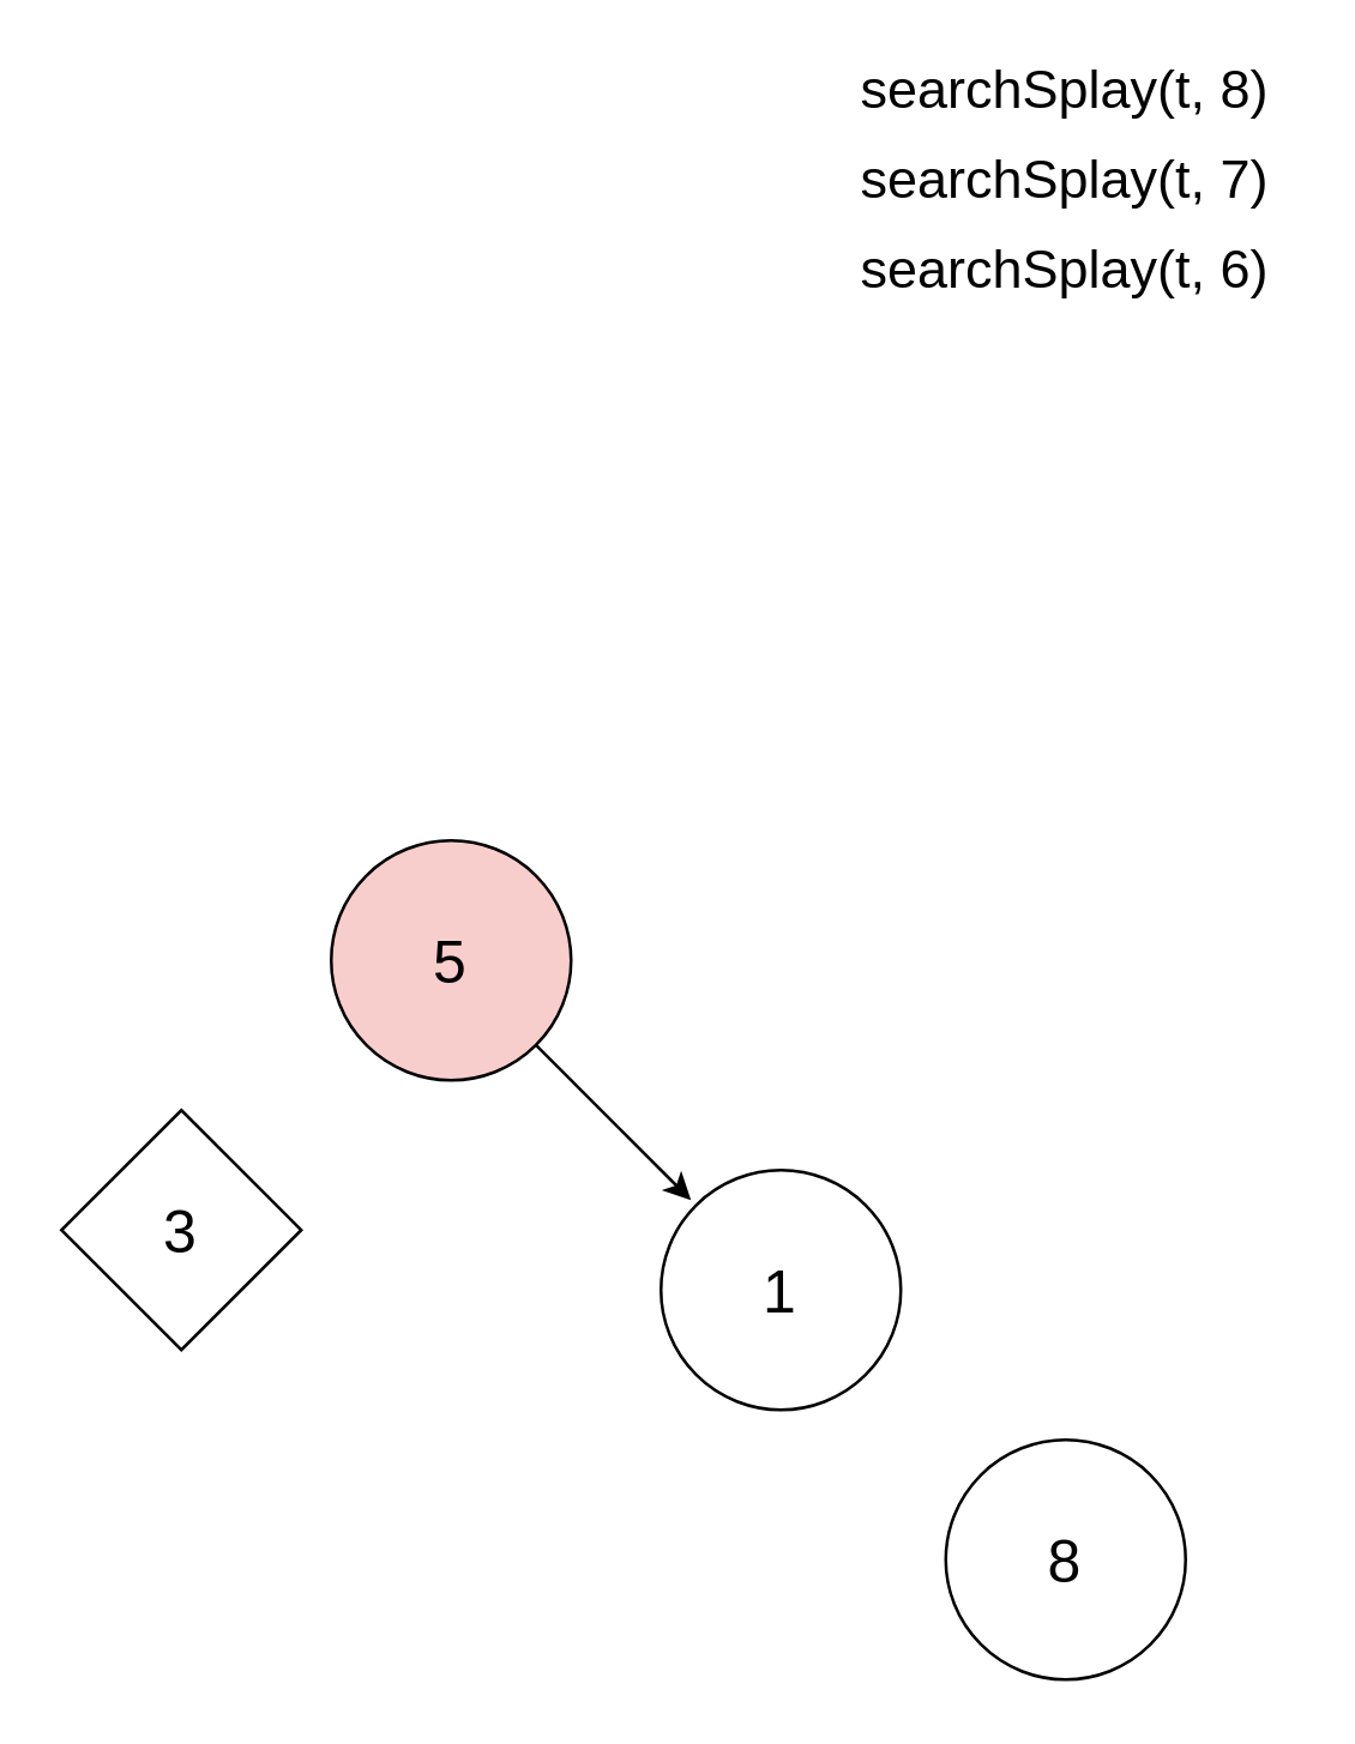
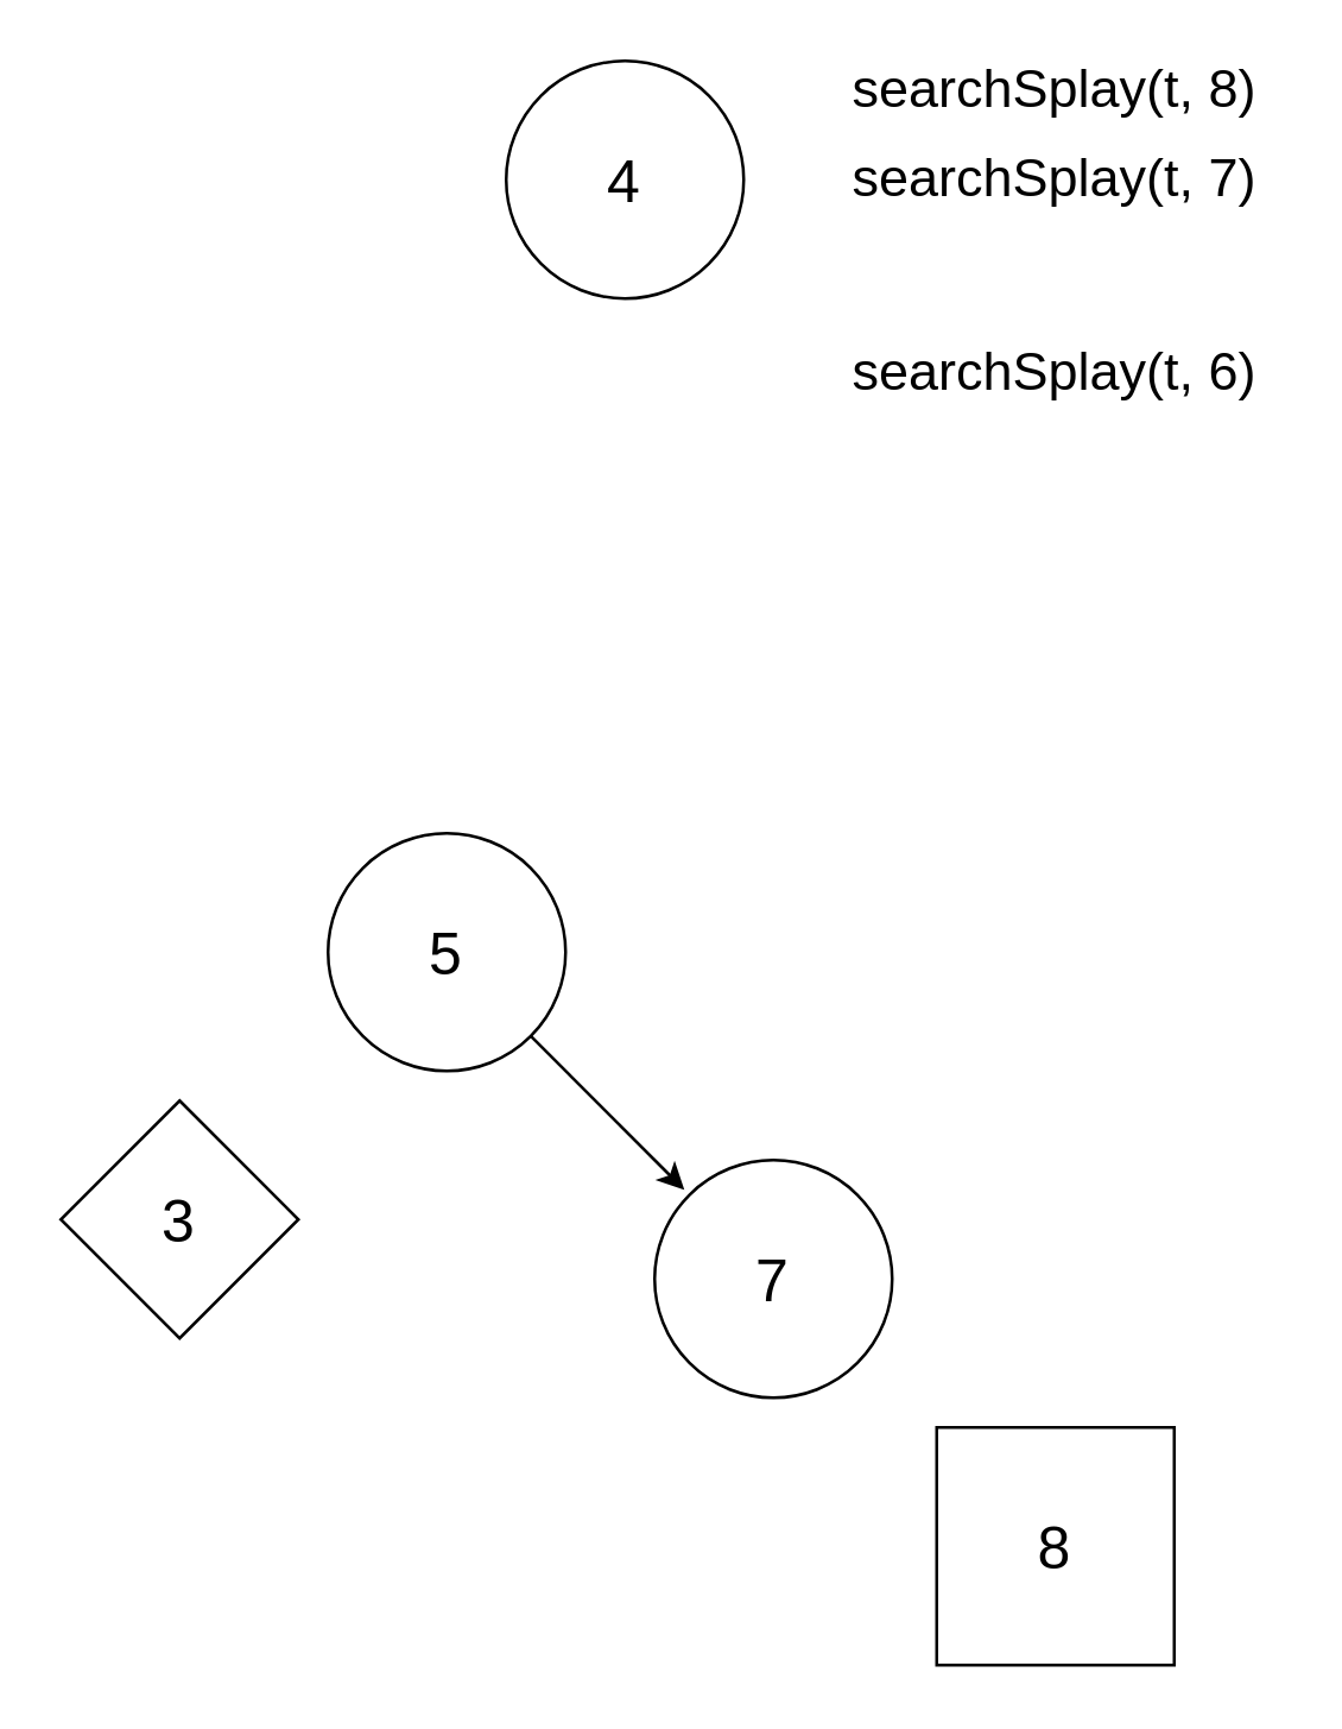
  <mxCell id="0" />
  <mxCell id="1" parent="0" />
  <mxCell id="2" style="edgeStyle=none;rounded=0;orthogonalLoop=1;jettySize=auto;html=1;exitX=1;exitY=1;exitDx=0;exitDy=0;" edge="1" parent="1" source="3"><mxGeometry relative="1" as="geometry"><mxPoint x="230" y="400" as="targetPoint" /></mxGeometry></mxCell>
- <mxCell id="3" value="&lt;font style=&quot;font-size: 20px&quot;&gt;5&lt;/font&gt;" style="ellipse;whiteSpace=wrap;html=1;fillColor=#f8cecc;" vertex="1" parent="1"><mxGeometry x="110" y="280" width="80" height="80" as="geometry" /></mxCell>
+ <mxCell id="3" value="&lt;font style=&quot;font-size: 20px&quot;&gt;5&lt;/font&gt;" style="ellipse;whiteSpace=wrap;html=1;" vertex="1" parent="1"><mxGeometry x="110" y="280" width="80" height="80" as="geometry" /></mxCell>
+ <mxCell id="4" value="&lt;font style=&quot;font-size: 20px&quot;&gt;4&lt;/font&gt;" style="ellipse;whiteSpace=wrap;html=1;" vertex="1" parent="1"><mxGeometry x="170" width="80" height="80" as="geometry" y="20" /></mxCell>
  <mxCell id="5" value="&lt;span style=&quot;font-size: 20px&quot;&gt;3&lt;/span&gt;" style="rhombus;whiteSpace=wrap;html=1;" vertex="1" parent="1"><mxGeometry x="20" y="370" width="80" height="80" as="geometry" /></mxCell>
- <mxCell id="6" value="&lt;font style=&quot;font-size: 20px&quot;&gt;8&lt;br&gt;&lt;/font&gt;" style="ellipse;whiteSpace=wrap;html=1;" vertex="1" parent="1"><mxGeometry x="315" y="480" width="80" height="80" as="geometry" /></mxCell>
- <mxCell id="7" value="&lt;font style=&quot;font-size: 20px&quot;&gt;1&lt;/font&gt;" style="ellipse;whiteSpace=wrap;html=1;" vertex="1" parent="1"><mxGeometry x="220" y="390" width="80" height="80" as="geometry" /></mxCell>
+ <mxCell id="6" value="&lt;font style=&quot;font-size: 20px&quot;&gt;8&lt;br&gt;&lt;/font&gt;" style="whiteSpace=wrap;html=1;rounded=0;" vertex="1" parent="1"><mxGeometry x="315" y="480" width="80" height="80" as="geometry" /></mxCell>
+ <mxCell id="7" value="&lt;font style=&quot;font-size: 20px&quot;&gt;7&lt;/font&gt;" style="ellipse;whiteSpace=wrap;html=1;" vertex="1" parent="1"><mxGeometry x="220" y="390" width="80" height="80" as="geometry" /></mxCell>
  <mxCell id="8" value="&lt;font style=&quot;font-size: 18px&quot;&gt;searchSplay(t, 8)&lt;/font&gt;" style="text;html=1;strokeColor=none;fillColor=none;align=center;verticalAlign=middle;whiteSpace=wrap;rounded=0;" vertex="1" parent="1"><mxGeometry x="280" width="150" height="20" as="geometry" y="20" /></mxCell>
  <mxCell id="9" value="&lt;font style=&quot;font-size: 18px&quot;&gt;searchSplay(t, 7)&lt;/font&gt;" style="text;html=1;strokeColor=none;fillColor=none;align=center;verticalAlign=middle;whiteSpace=wrap;rounded=0;" vertex="1" parent="1"><mxGeometry x="280" y="50" width="150" height="20" as="geometry" /></mxCell>
- <mxCell id="10" value="&lt;font style=&quot;font-size: 18px&quot;&gt;searchSplay(t, 6)&lt;/font&gt;" style="text;html=1;strokeColor=none;fillColor=none;align=center;verticalAlign=middle;whiteSpace=wrap;rounded=0;" vertex="1" parent="1"><mxGeometry x="280" y="80" width="150" height="20" as="geometry" /></mxCell>
+ <mxCell id="10" value="&lt;font style=&quot;font-size: 18px&quot;&gt;searchSplay(t, 6)&lt;/font&gt;" style="text;html=1;strokeColor=none;fillColor=none;align=center;verticalAlign=middle;whiteSpace=wrap;rounded=0;" vertex="1" parent="1"><mxGeometry x="280" y="115" width="150" height="20" as="geometry" /></mxCell>
  <mxCell id="11" style="edgeStyle=none;rounded=0;orthogonalLoop=1;jettySize=auto;html=1;exitX=0;exitY=1;exitDx=0;exitDy=0;" edge="1" parent="1" source="3" target="3"><mxGeometry relative="1" as="geometry" /></mxCell>
